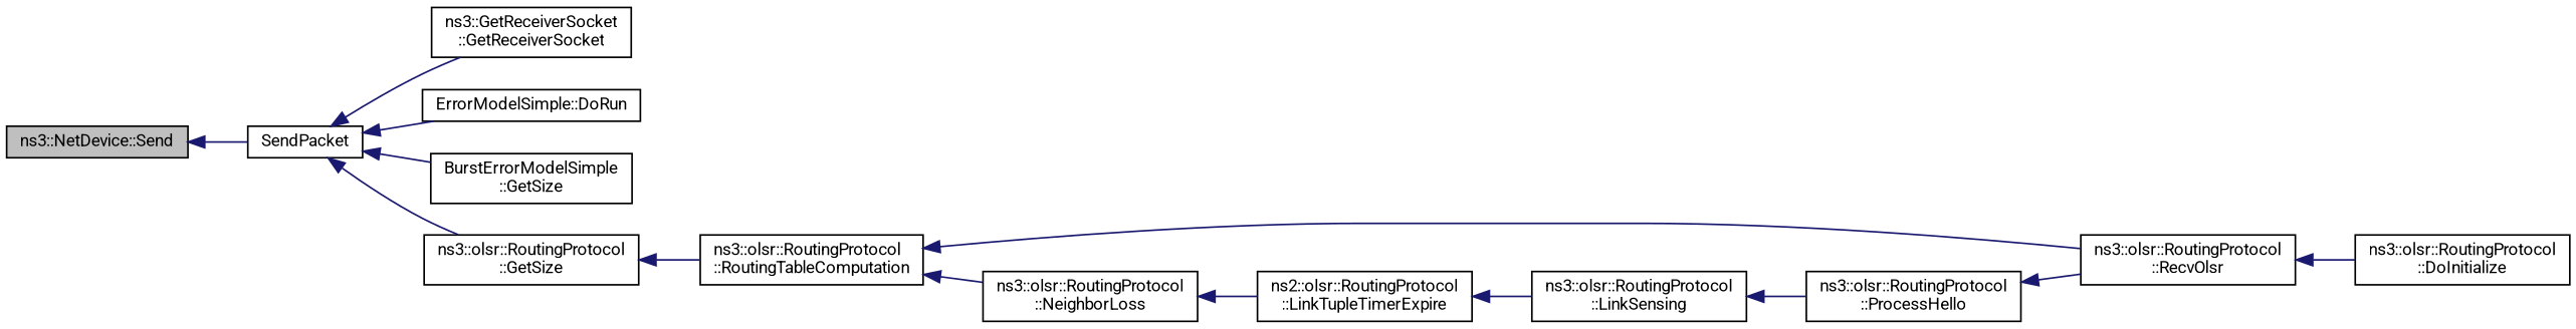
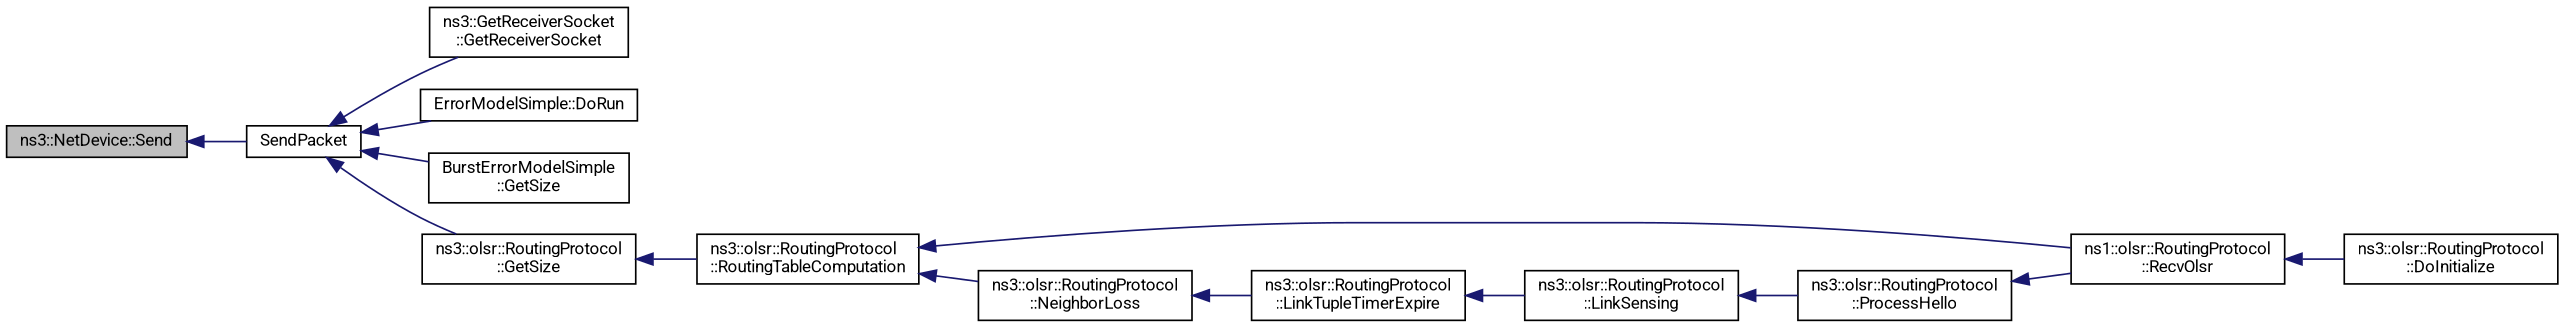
  digraph {
    fontname=Roboto
    rankdir=LR
    node [color=black fillcolor=white fontname=Roboto fontsize=10 shape=record style=filled]
    edge [color=midnightblue dir=back fontname=Roboto fontsize=10 labelfontname=Helvetica labelfontsize=10 style=solid]
    n1 [fillcolor=grey75 fontcolor=black height=0.2 label="ns3::NetDevice::Send" width=0.4]
    n2 [height=0.2 label=SendPacket width=0.4]
    n3 [height=0.2 label="ns3::GetReceiverSocket\l::GetReceiverSocket" width=0.4]
    n4 [height=0.2 label="ErrorModelSimple::DoRun" width=0.4]
    n5 [height=0.2 label="BurstErrorModelSimple\l::GetSize" width=0.4]
    n6 [height=0.2 label="ns3::olsr::RoutingProtocol\l::GetSize" width=0.4]
    n7 [height=0.2 label="ns3::olsr::RoutingProtocol\l::RoutingTableComputation" width=0.4]
-   n8 [height=0.2 label="ns3::olsr::RoutingProtocol\l::RecvOlsr" width=0.4]
+   n8 [height=0.2 label="ns1::olsr::RoutingProtocol\l::RecvOlsr" width=0.4]
    n9 [height=0.2 label="ns3::olsr::RoutingProtocol\l::NeighborLoss" width=0.4]
    n10 [height=0.2 label="ns3::olsr::RoutingProtocol\l::DoInitialize" width=0.4]
-   n11 [height=0.2 label="ns2::olsr::RoutingProtocol\l::LinkTupleTimerExpire" width=0.4]
+   n11 [height=0.2 label="ns3::olsr::RoutingProtocol\l::LinkTupleTimerExpire" width=0.4]
    n12 [height=0.2 label="ns3::olsr::RoutingProtocol\l::LinkSensing" width=0.4]
    n13 [height=0.2 label="ns3::olsr::RoutingProtocol\l::ProcessHello" width=0.4]
    n1 -> n2
    n2 -> n3
    n2 -> n4
    n2 -> n5
    n2 -> n6
    n6 -> n7
    n7 -> n8
    n7 -> n9
    n8 -> n10
    n9 -> n11
    n11 -> n12
    n12 -> n13
    n13 -> n8
  }
